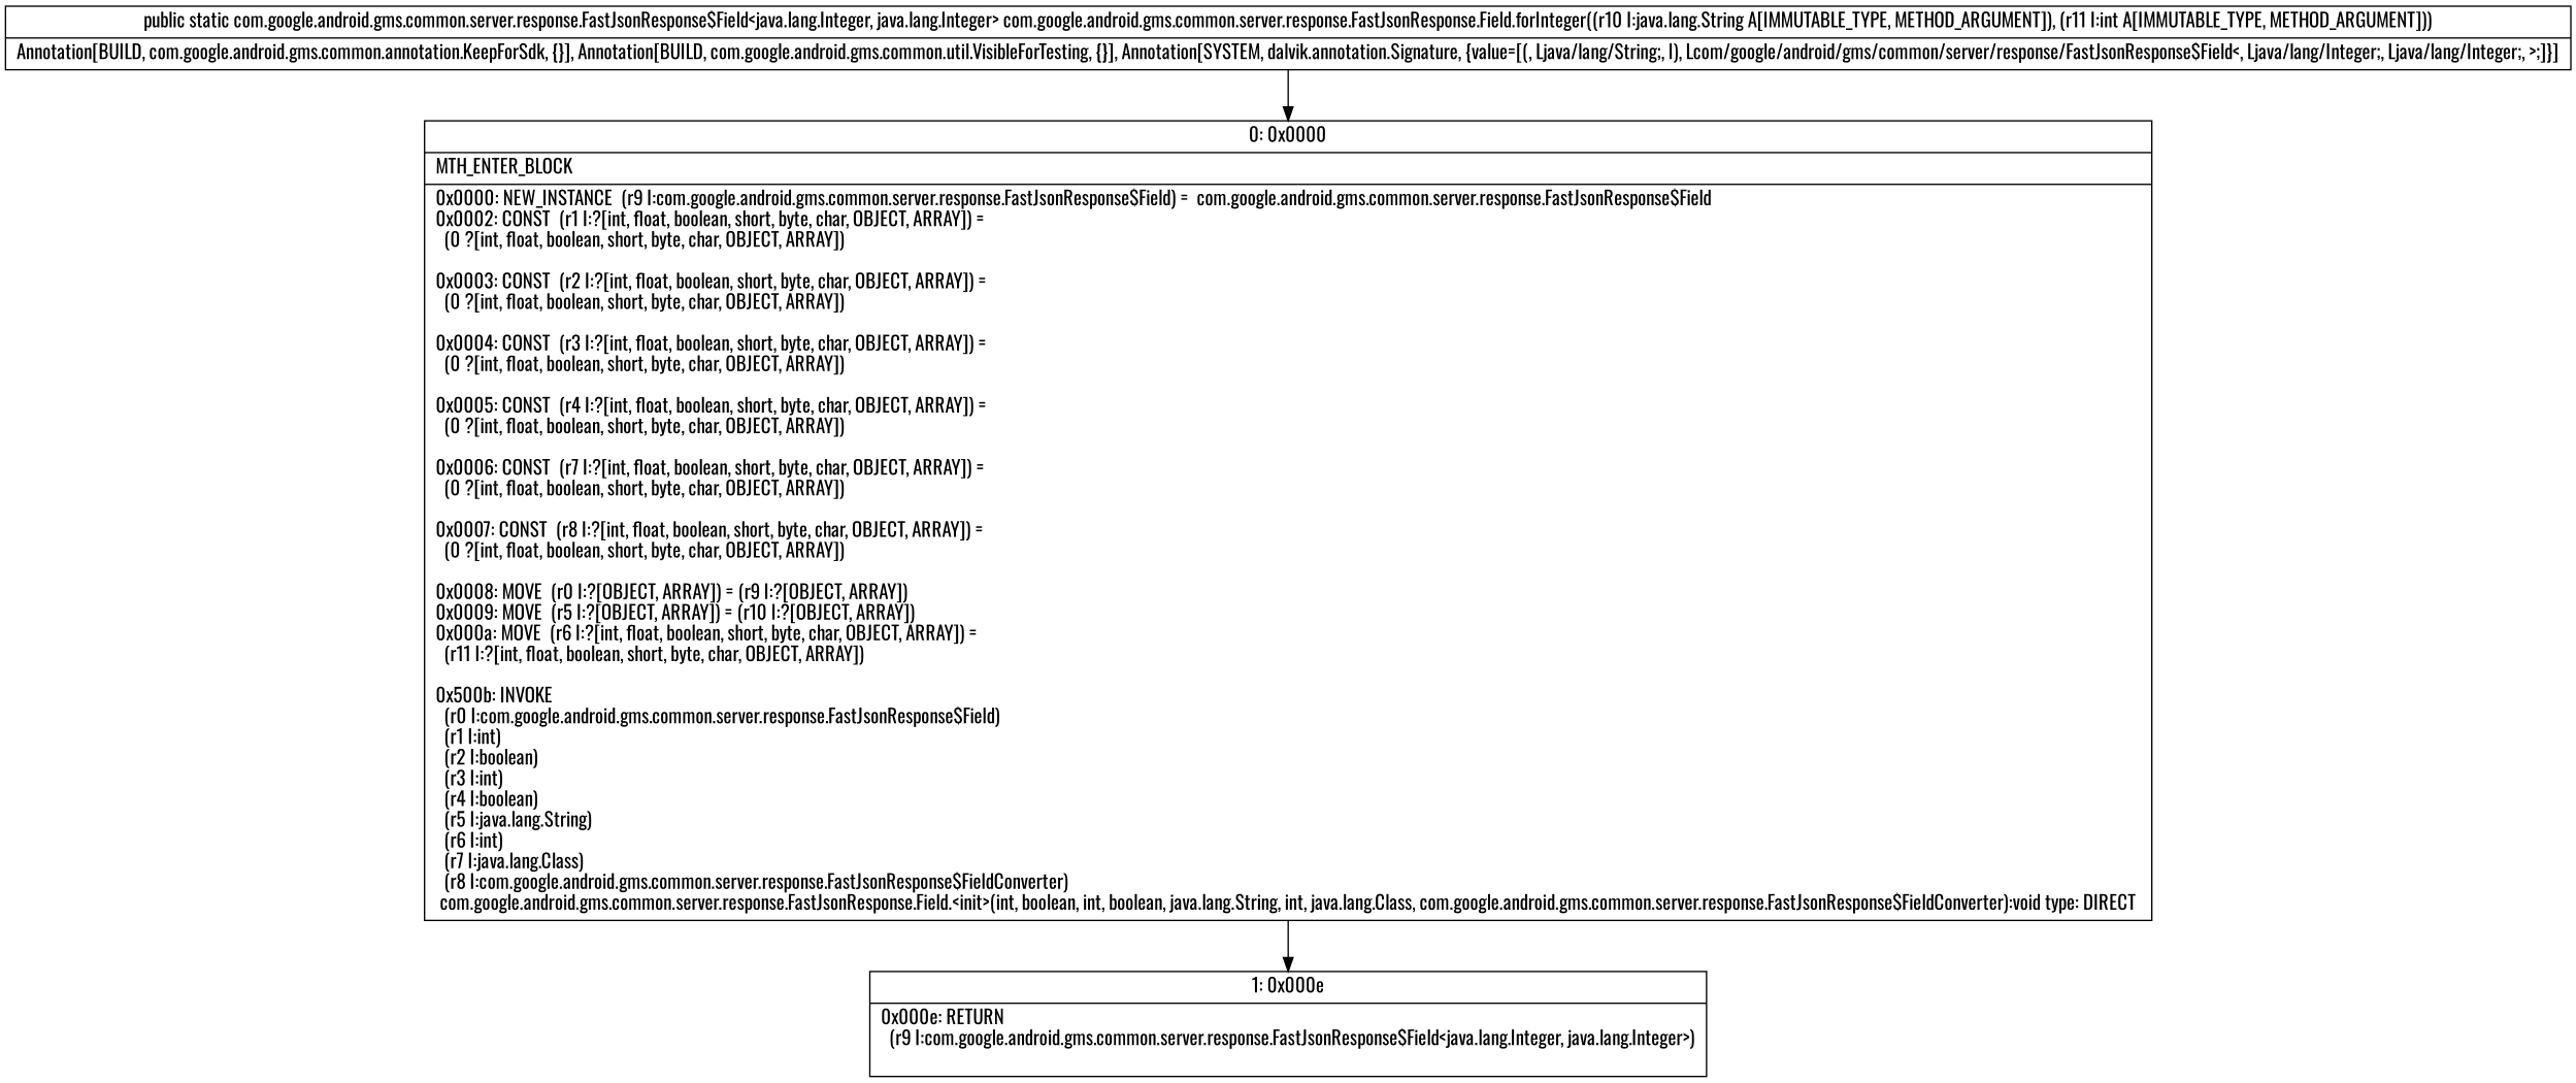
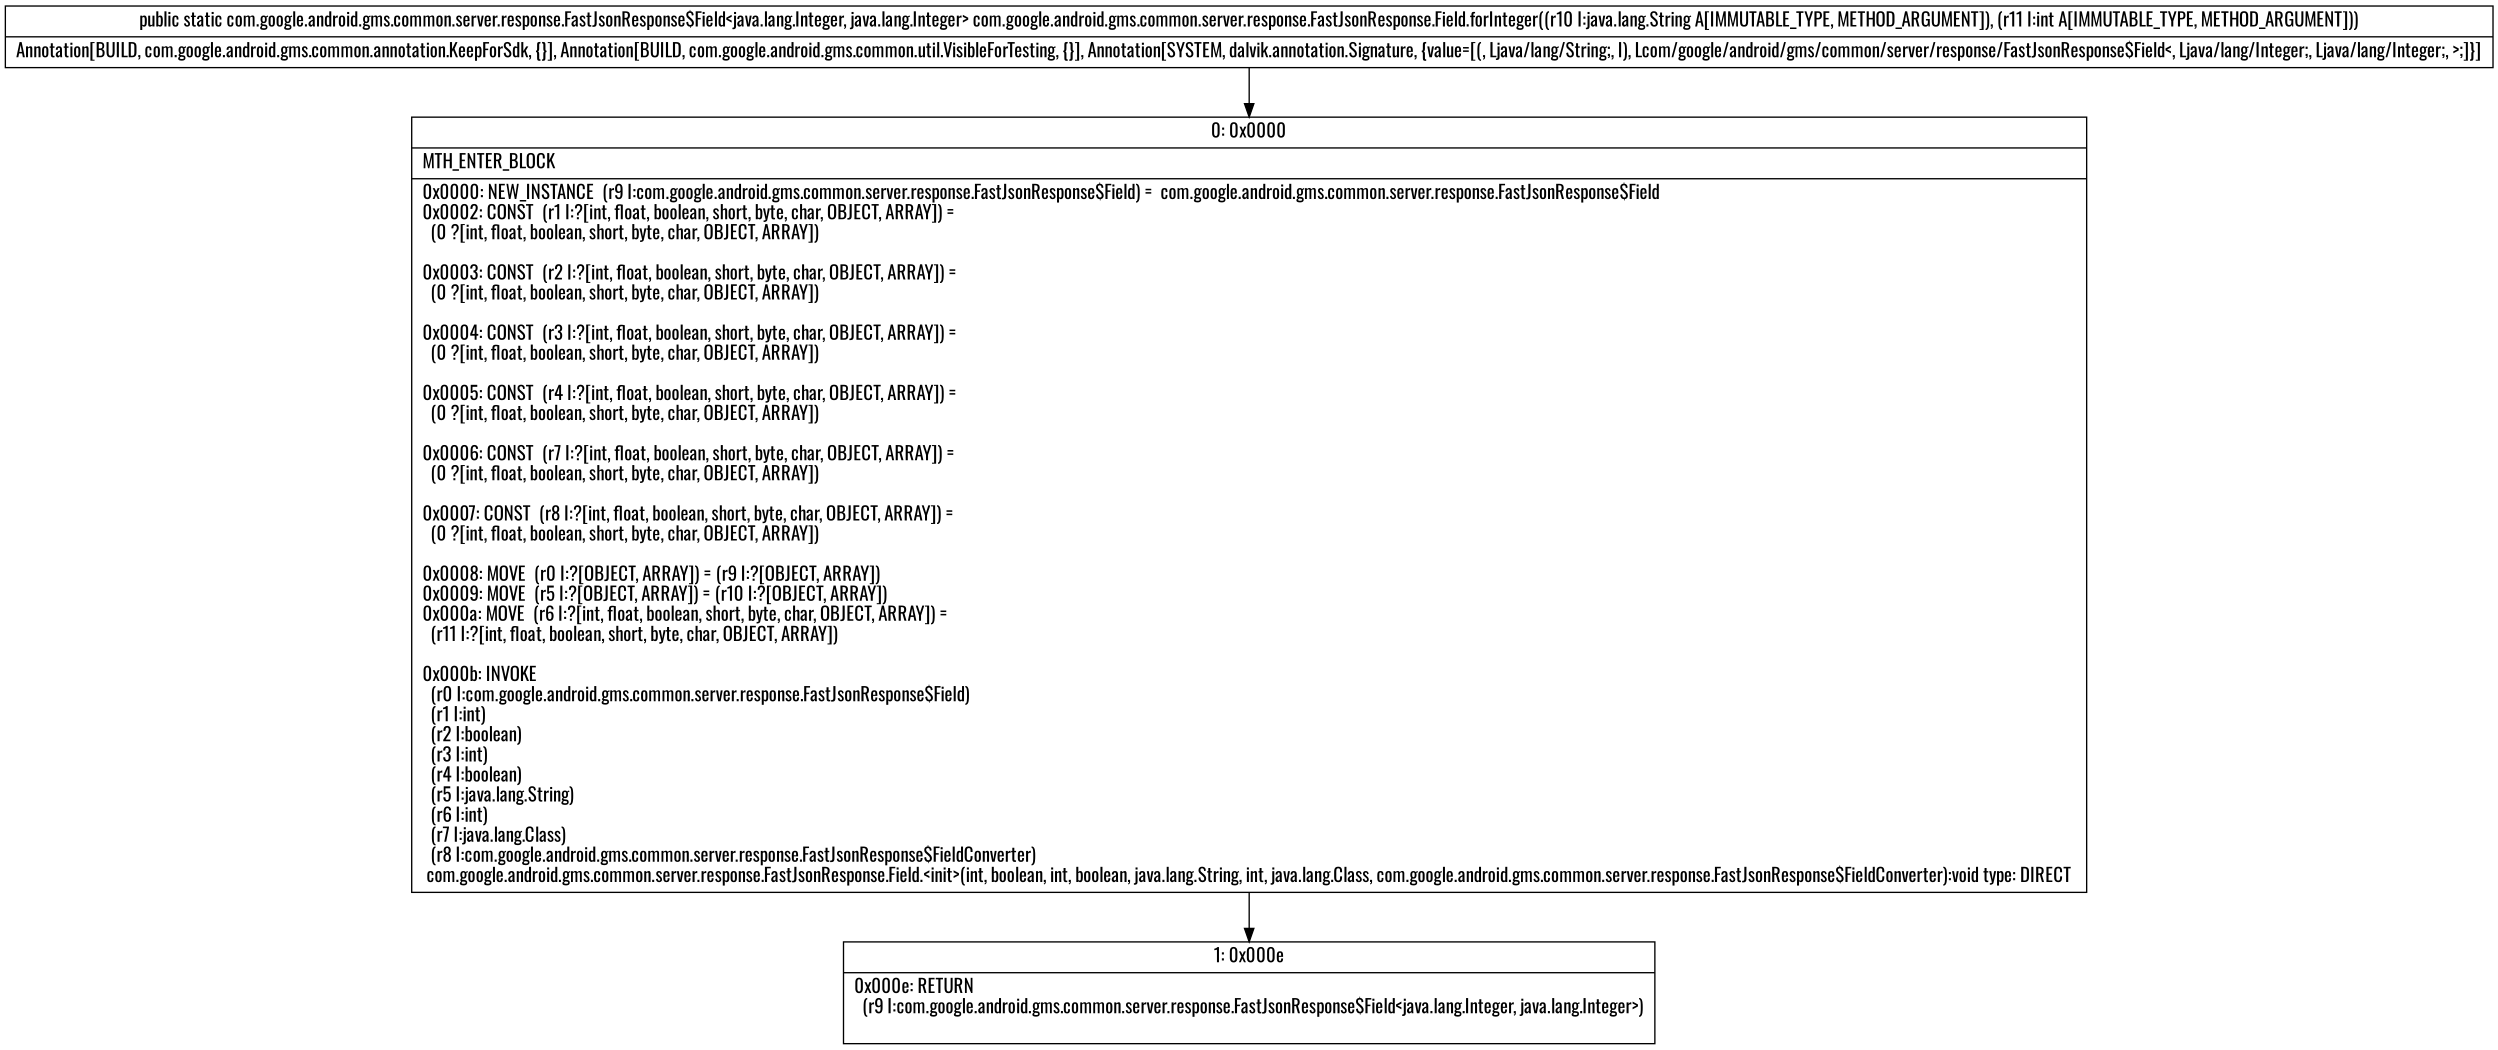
  digraph {
    fontname=Oswald
    node [shape=record fontname=Oswald]
    edge [fontname=Oswald]
-   n1 [label="{0\:\ 0x0000|MTH_ENTER_BLOCK\l|0x0000: NEW_INSTANCE  (r9 I:com.google.android.gms.common.server.response.FastJsonResponse$Field) =  com.google.android.gms.common.server.response.FastJsonResponse$Field \l0x0002: CONST  (r1 I:?[int, float, boolean, short, byte, char, OBJECT, ARRAY]) = \l  (0 ?[int, float, boolean, short, byte, char, OBJECT, ARRAY])\l \l0x0003: CONST  (r2 I:?[int, float, boolean, short, byte, char, OBJECT, ARRAY]) = \l  (0 ?[int, float, boolean, short, byte, char, OBJECT, ARRAY])\l \l0x0004: CONST  (r3 I:?[int, float, boolean, short, byte, char, OBJECT, ARRAY]) = \l  (0 ?[int, float, boolean, short, byte, char, OBJECT, ARRAY])\l \l0x0005: CONST  (r4 I:?[int, float, boolean, short, byte, char, OBJECT, ARRAY]) = \l  (0 ?[int, float, boolean, short, byte, char, OBJECT, ARRAY])\l \l0x0006: CONST  (r7 I:?[int, float, boolean, short, byte, char, OBJECT, ARRAY]) = \l  (0 ?[int, float, boolean, short, byte, char, OBJECT, ARRAY])\l \l0x0007: CONST  (r8 I:?[int, float, boolean, short, byte, char, OBJECT, ARRAY]) = \l  (0 ?[int, float, boolean, short, byte, char, OBJECT, ARRAY])\l \l0x0008: MOVE  (r0 I:?[OBJECT, ARRAY]) = (r9 I:?[OBJECT, ARRAY]) \l0x0009: MOVE  (r5 I:?[OBJECT, ARRAY]) = (r10 I:?[OBJECT, ARRAY]) \l0x000a: MOVE  (r6 I:?[int, float, boolean, short, byte, char, OBJECT, ARRAY]) = \l  (r11 I:?[int, float, boolean, short, byte, char, OBJECT, ARRAY])\l \l0x500b: INVOKE  \l  (r0 I:com.google.android.gms.common.server.response.FastJsonResponse$Field)\l  (r1 I:int)\l  (r2 I:boolean)\l  (r3 I:int)\l  (r4 I:boolean)\l  (r5 I:java.lang.String)\l  (r6 I:int)\l  (r7 I:java.lang.Class)\l  (r8 I:com.google.android.gms.common.server.response.FastJsonResponse$FieldConverter)\l com.google.android.gms.common.server.response.FastJsonResponse.Field.\<init\>(int, boolean, int, boolean, java.lang.String, int, java.lang.Class, com.google.android.gms.common.server.response.FastJsonResponse$FieldConverter):void type: DIRECT \l}"]
+   n1 [label="{0\:\ 0x0000|MTH_ENTER_BLOCK\l|0x0000: NEW_INSTANCE  (r9 I:com.google.android.gms.common.server.response.FastJsonResponse$Field) =  com.google.android.gms.common.server.response.FastJsonResponse$Field \l0x0002: CONST  (r1 I:?[int, float, boolean, short, byte, char, OBJECT, ARRAY]) = \l  (0 ?[int, float, boolean, short, byte, char, OBJECT, ARRAY])\l \l0x0003: CONST  (r2 I:?[int, float, boolean, short, byte, char, OBJECT, ARRAY]) = \l  (0 ?[int, float, boolean, short, byte, char, OBJECT, ARRAY])\l \l0x0004: CONST  (r3 I:?[int, float, boolean, short, byte, char, OBJECT, ARRAY]) = \l  (0 ?[int, float, boolean, short, byte, char, OBJECT, ARRAY])\l \l0x0005: CONST  (r4 I:?[int, float, boolean, short, byte, char, OBJECT, ARRAY]) = \l  (0 ?[int, float, boolean, short, byte, char, OBJECT, ARRAY])\l \l0x0006: CONST  (r7 I:?[int, float, boolean, short, byte, char, OBJECT, ARRAY]) = \l  (0 ?[int, float, boolean, short, byte, char, OBJECT, ARRAY])\l \l0x0007: CONST  (r8 I:?[int, float, boolean, short, byte, char, OBJECT, ARRAY]) = \l  (0 ?[int, float, boolean, short, byte, char, OBJECT, ARRAY])\l \l0x0008: MOVE  (r0 I:?[OBJECT, ARRAY]) = (r9 I:?[OBJECT, ARRAY]) \l0x0009: MOVE  (r5 I:?[OBJECT, ARRAY]) = (r10 I:?[OBJECT, ARRAY]) \l0x000a: MOVE  (r6 I:?[int, float, boolean, short, byte, char, OBJECT, ARRAY]) = \l  (r11 I:?[int, float, boolean, short, byte, char, OBJECT, ARRAY])\l \l0x000b: INVOKE  \l  (r0 I:com.google.android.gms.common.server.response.FastJsonResponse$Field)\l  (r1 I:int)\l  (r2 I:boolean)\l  (r3 I:int)\l  (r4 I:boolean)\l  (r5 I:java.lang.String)\l  (r6 I:int)\l  (r7 I:java.lang.Class)\l  (r8 I:com.google.android.gms.common.server.response.FastJsonResponse$FieldConverter)\l com.google.android.gms.common.server.response.FastJsonResponse.Field.\<init\>(int, boolean, int, boolean, java.lang.String, int, java.lang.Class, com.google.android.gms.common.server.response.FastJsonResponse$FieldConverter):void type: DIRECT \l}"]
    n2 [label="{1\:\ 0x000e|0x000e: RETURN  \l  (r9 I:com.google.android.gms.common.server.response.FastJsonResponse$Field\<java.lang.Integer, java.lang.Integer\>)\l \l}"]
    n3 [label="{public static com.google.android.gms.common.server.response.FastJsonResponse$Field\<java.lang.Integer, java.lang.Integer\> com.google.android.gms.common.server.response.FastJsonResponse.Field.forInteger((r10 I:java.lang.String A[IMMUTABLE_TYPE, METHOD_ARGUMENT]), (r11 I:int A[IMMUTABLE_TYPE, METHOD_ARGUMENT]))  | Annotation[BUILD, com.google.android.gms.common.annotation.KeepForSdk, \{\}], Annotation[BUILD, com.google.android.gms.common.util.VisibleForTesting, \{\}], Annotation[SYSTEM, dalvik.annotation.Signature, \{value=[(, Ljava\/lang\/String;, I), Lcom\/google\/android\/gms\/common\/server\/response\/FastJsonResponse$Field\<, Ljava\/lang\/Integer;, Ljava\/lang\/Integer;, \>;]\}]\l}"]
    n1 -> n2
    n3 -> n1
  }
